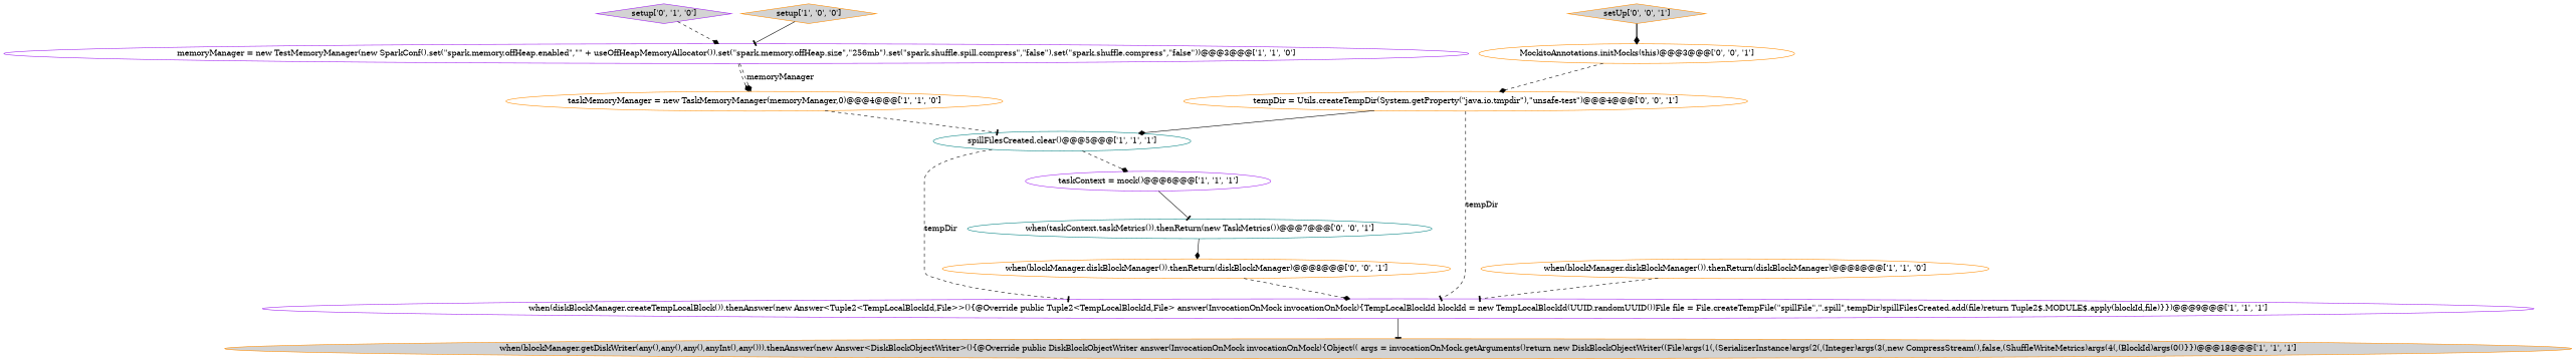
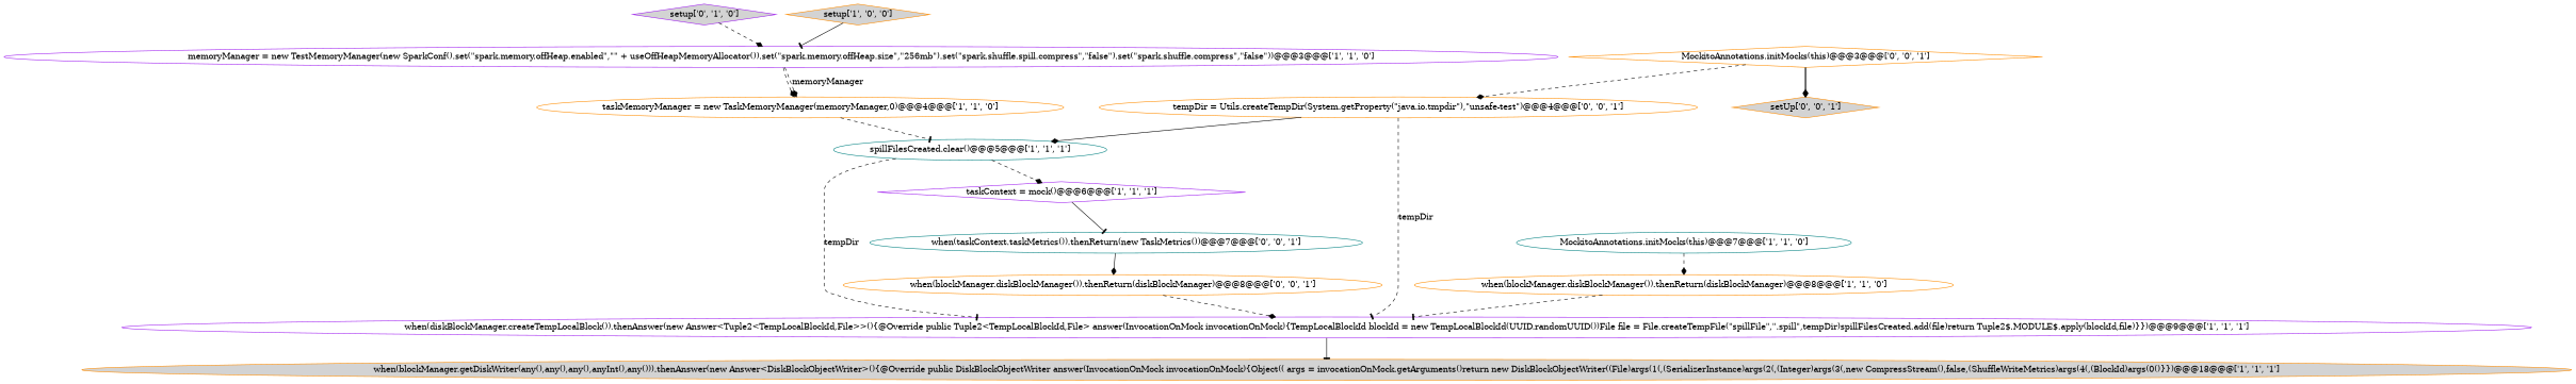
  digraph {
    node [color=darkorange fillcolor=white shape=ellipse style=filled]
    edge [arrowhead=diamond style=dashed]
    n1 [label="when(blockManager.diskBlockManager()).thenReturn(diskBlockManager)@@@8@@@['0', '0', '1']"]
    n2 [color=purple label="when(diskBlockManager.createTempLocalBlock()).thenAnswer(new Answer<Tuple2<TempLocalBlockId,File>>(){@Override public Tuple2<TempLocalBlockId,File> answer(InvocationOnMock invocationOnMock){TempLocalBlockId blockId = new TempLocalBlockId(UUID.randomUUID())File file = File.createTempFile(\"spillFile\",\".spill\",tempDir)spillFilesCreated.add(file)return Tuple2$.MODULE$.apply(blockId,file)}})@@@9@@@['1', '1', '1']"]
    n3 [fillcolor=lightgray label="when(blockManager.getDiskWriter(any(),any(),any(),anyInt(),any())).thenAnswer(new Answer<DiskBlockObjectWriter>(){@Override public DiskBlockObjectWriter answer(InvocationOnMock invocationOnMock){Object(( args = invocationOnMock.getArguments()return new DiskBlockObjectWriter((File)args(1(,(SerializerInstance)args(2(,(Integer)args(3(,new CompressStream(),false,(ShuffleWriteMetrics)args(4(,(BlockId)args(0()}})@@@18@@@['1', '1', '1']"]
    n4 [label="tempDir = Utils.createTempDir(System.getProperty(\"java.io.tmpdir\"),\"unsafe-test\")@@@4@@@['0', '0', '1']"]
    n5 [color=teal label="spillFilesCreated.clear()@@@5@@@['1', '1', '1']"]
-   n6 [color=purple label="taskContext = mock()@@@6@@@['1', '1', '1']"]
+   n6 [color=purple label="taskContext = mock()@@@6@@@['1', '1', '1']" shape=diamond]
    n7 [color=purple fillcolor=lightgray label="setup['0', '1', '0']" shape=diamond]
    n8 [color=purple label="memoryManager = new TestMemoryManager(new SparkConf().set(\"spark.memory.offHeap.enabled\",\"\" + useOffHeapMemoryAllocator()).set(\"spark.memory.offHeap.size\",\"256mb\").set(\"spark.shuffle.spill.compress\",\"false\").set(\"spark.shuffle.compress\",\"false\"))@@@3@@@['1', '1', '0']"]
    n9 [label="taskMemoryManager = new TaskMemoryManager(memoryManager,0)@@@4@@@['1', '1', '0']"]
+   n10 [color=teal label="MockitoAnnotations.initMocks(this)@@@7@@@['1', '1', '0']"]
    n11 [label="when(blockManager.diskBlockManager()).thenReturn(diskBlockManager)@@@8@@@['1', '1', '0']"]
-   n12 [label="MockitoAnnotations.initMocks(this)@@@3@@@['0', '0', '1']"]
+   n12 [label="MockitoAnnotations.initMocks(this)@@@3@@@['0', '0', '1']" shape=diamond]
    n13 [fillcolor=lightgray label="setup['1', '0', '0']" shape=diamond]
    n14 [color=teal label="when(taskContext.taskMetrics()).thenReturn(new TaskMetrics())@@@7@@@['0', '0', '1']"]
    n15 [fillcolor=lightgray label="setUp['0', '0', '1']" shape=diamond]
    n1 -> n2
    n2 -> n3 [arrowhead=tee style=solid]
    n4 -> n2 [arrowhead=tee label=tempDir]
    n4 -> n5 [style=solid]
    n5 -> n2 [arrowhead=tee label=tempDir]
    n5 -> n6
    n6 -> n14 [arrowhead=tee style=solid]
    n7 -> n8
    n8 -> n9
    n8 -> n9 [label=memoryManager]
    n9 -> n5 [arrowhead=tee]
+   n10 -> n11
    n11 -> n2 [arrowhead=tee]
    n12 -> n4
    n13 -> n8 [arrowhead=tee style=solid]
    n14 -> n1 [style=solid]
-   n15 -> n12 [style=bold]
+   n12 -> n15 [style=bold]
  }
